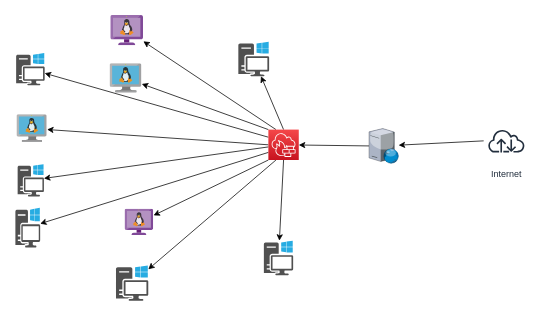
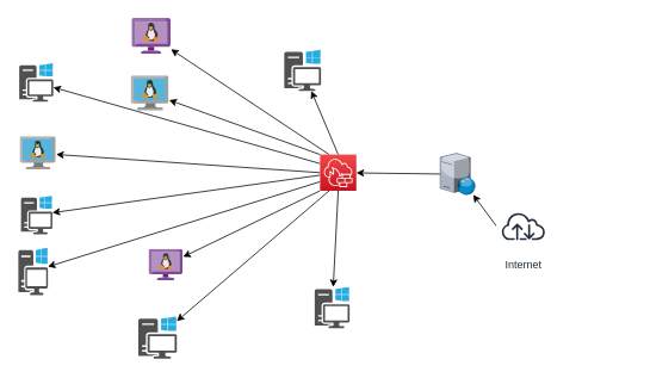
  <mxCell id="0" style=";html=1;" />
  <mxCell id="1" style=";html=1;" parent="0" />
  <mxCell id="2" style="edgeStyle=none;rounded=0;orthogonalLoop=1;jettySize=auto;html=1;exitX=0;exitY=0.5;exitDx=0;exitDy=0;exitPerimeter=0;" edge="1" parent="1" source="3" target="15"><mxGeometry relative="1" as="geometry" /></mxCell>
- <mxCell id="3" value="Internet" style="sketch=0;outlineConnect=0;fontColor=#232F3E;gradientColor=none;strokeColor=#232F3E;fillColor=#ffffff;dashed=0;verticalLabelPosition=bottom;verticalAlign=top;align=center;html=1;fontSize=12;fontStyle=0;aspect=fixed;shape=mxgraph.aws4.resourceIcon;resIcon=mxgraph.aws4.internet;points=[[0,0.5,0,0,0],[0,0.95,0,0,0],[1,0.5,0,0,0]];" vertex="1" parent="1"><mxGeometry x="644" y="157" width="60" height="60" as="geometry" /></mxCell>
+ <mxCell id="3" value="Internet" style="sketch=0;outlineConnect=0;fontColor=#232F3E;gradientColor=none;strokeColor=#232F3E;fillColor=#ffffff;dashed=0;verticalLabelPosition=bottom;verticalAlign=top;align=center;html=1;fontSize=12;fontStyle=0;aspect=fixed;shape=mxgraph.aws4.resourceIcon;resIcon=mxgraph.aws4.internet;points=[[0,0.5,0,0,0],[0,0.95,0,0,0],[1,0.5,0,0,0]];" vertex="1" parent="1"><mxGeometry x="554" y="222" width="60" height="60" as="geometry" /></mxCell>
  <mxCell id="4" value="" style="sketch=0;pointerEvents=1;shadow=0;dashed=0;html=1;strokeColor=none;fillColor=#505050;labelPosition=center;verticalLabelPosition=bottom;verticalAlign=top;outlineConnect=0;align=center;shape=mxgraph.office.devices.workstation_pc;" vertex="1" parent="1"><mxGeometry x="154" y="353" width="43" height="47" as="geometry" /></mxCell>
  <mxCell id="5" value="" style="sketch=0;aspect=fixed;html=1;points=[];align=center;image;fontSize=12;image=img/lib/mscae/VM_Linux_Non_Azure.svg;" vertex="1" parent="1"><mxGeometry x="147" y="20" width="43.48" height="40" as="geometry" /></mxCell>
  <mxCell id="6" value="" style="sketch=0;pointerEvents=1;shadow=0;dashed=0;html=1;strokeColor=none;fillColor=#505050;labelPosition=center;verticalLabelPosition=bottom;verticalAlign=top;outlineConnect=0;align=center;shape=mxgraph.office.devices.workstation_pc;" vertex="1" parent="1"><mxGeometry x="20" y="276" width="33" height="53" as="geometry" /></mxCell>
  <mxCell id="7" value="" style="sketch=0;pointerEvents=1;shadow=0;dashed=0;html=1;strokeColor=none;fillColor=#505050;labelPosition=center;verticalLabelPosition=bottom;verticalAlign=top;outlineConnect=0;align=center;shape=mxgraph.office.devices.workstation_pc;" vertex="1" parent="1"><mxGeometry x="351" y="320" width="39" height="46" as="geometry" /></mxCell>
  <mxCell id="8" value="" style="sketch=0;pointerEvents=1;shadow=0;dashed=0;html=1;strokeColor=none;fillColor=#505050;labelPosition=center;verticalLabelPosition=bottom;verticalAlign=top;outlineConnect=0;align=center;shape=mxgraph.office.devices.workstation_pc;" vertex="1" parent="1"><mxGeometry x="21" y="70" width="38" height="43" as="geometry" /></mxCell>
  <mxCell id="9" value="" style="sketch=0;pointerEvents=1;shadow=0;dashed=0;html=1;strokeColor=none;fillColor=#505050;labelPosition=center;verticalLabelPosition=bottom;verticalAlign=top;outlineConnect=0;align=center;shape=mxgraph.office.devices.workstation_pc;" vertex="1" parent="1"><mxGeometry x="23" y="218" width="35" height="43" as="geometry" /></mxCell>
  <mxCell id="10" value="" style="sketch=0;pointerEvents=1;shadow=0;dashed=0;html=1;strokeColor=none;fillColor=#505050;labelPosition=center;verticalLabelPosition=bottom;verticalAlign=top;outlineConnect=0;align=center;shape=mxgraph.office.devices.workstation_pc;" vertex="1" parent="1"><mxGeometry x="317" y="55" width="41" height="46" as="geometry" /></mxCell>
  <mxCell id="11" value="" style="sketch=0;aspect=fixed;html=1;points=[];align=center;image;fontSize=12;image=img/lib/mscae/VM_Linux.svg;" vertex="1" parent="1"><mxGeometry x="146" y="84" width="42.39" height="39" as="geometry" /></mxCell>
  <mxCell id="12" value="" style="sketch=0;aspect=fixed;html=1;points=[];align=center;image;fontSize=12;image=img/lib/mscae/VM_Linux.svg;" vertex="1" parent="1"><mxGeometry x="22" y="152" width="40.22" height="37" as="geometry" /></mxCell>
  <mxCell id="13" value="" style="sketch=0;aspect=fixed;html=1;points=[];align=center;image;fontSize=12;image=img/lib/mscae/VM_Linux_Non_Azure.svg;" vertex="1" parent="1"><mxGeometry x="166" y="278" width="38.04" height="35" as="geometry" /></mxCell>
  <mxCell id="14" style="edgeStyle=none;rounded=0;orthogonalLoop=1;jettySize=auto;html=1;exitX=0;exitY=0.5;exitDx=0;exitDy=0;exitPerimeter=0;" edge="1" parent="1" source="15" target="26"><mxGeometry relative="1" as="geometry" /></mxCell>
  <mxCell id="15" value="" style="verticalLabelPosition=bottom;sketch=0;aspect=fixed;html=1;verticalAlign=top;strokeColor=none;align=center;outlineConnect=0;shape=mxgraph.citrix.web_server;points=[[0,0.13,0,0,0],[0,0.5,0,0,0],[0,0.84,0,0,0]];" vertex="1" parent="1"><mxGeometry x="491" y="170.5" width="39.53" height="46.5" as="geometry" /></mxCell>
  <mxCell id="16" style="edgeStyle=none;rounded=0;orthogonalLoop=1;jettySize=auto;html=1;" edge="1" parent="1" source="26" target="9"><mxGeometry relative="1" as="geometry" /></mxCell>
  <mxCell id="17" style="edgeStyle=none;rounded=0;orthogonalLoop=1;jettySize=auto;html=1;exitX=0;exitY=1;exitDx=0;exitDy=0;exitPerimeter=0;" edge="1" parent="1" source="26" target="13"><mxGeometry relative="1" as="geometry" /></mxCell>
  <mxCell id="18" style="edgeStyle=none;rounded=0;orthogonalLoop=1;jettySize=auto;html=1;exitX=0;exitY=0;exitDx=0;exitDy=0;exitPerimeter=0;" edge="1" parent="1" source="26" target="11"><mxGeometry relative="1" as="geometry" /></mxCell>
  <mxCell id="19" style="edgeStyle=none;rounded=0;orthogonalLoop=1;jettySize=auto;html=1;exitX=0.25;exitY=0;exitDx=0;exitDy=0;exitPerimeter=0;" edge="1" parent="1" source="26" target="5"><mxGeometry relative="1" as="geometry" /></mxCell>
  <mxCell id="20" style="edgeStyle=none;rounded=0;orthogonalLoop=1;jettySize=auto;html=1;exitX=0.25;exitY=1;exitDx=0;exitDy=0;exitPerimeter=0;" edge="1" parent="1" source="26" target="4"><mxGeometry relative="1" as="geometry" /></mxCell>
  <mxCell id="21" style="edgeStyle=none;rounded=0;orthogonalLoop=1;jettySize=auto;html=1;exitX=0;exitY=0.75;exitDx=0;exitDy=0;exitPerimeter=0;" edge="1" parent="1" source="26" target="6"><mxGeometry relative="1" as="geometry" /></mxCell>
  <mxCell id="22" style="edgeStyle=none;rounded=0;orthogonalLoop=1;jettySize=auto;html=1;exitX=0;exitY=0.25;exitDx=0;exitDy=0;exitPerimeter=0;" edge="1" parent="1" source="26" target="8"><mxGeometry relative="1" as="geometry" /></mxCell>
  <mxCell id="23" style="edgeStyle=none;rounded=0;orthogonalLoop=1;jettySize=auto;html=1;exitX=0;exitY=0.5;exitDx=0;exitDy=0;exitPerimeter=0;" edge="1" parent="1" source="26" target="12"><mxGeometry relative="1" as="geometry" /></mxCell>
  <mxCell id="24" style="edgeStyle=none;rounded=0;orthogonalLoop=1;jettySize=auto;html=1;exitX=0.5;exitY=0;exitDx=0;exitDy=0;exitPerimeter=0;" edge="1" parent="1" source="26" target="10"><mxGeometry relative="1" as="geometry" /></mxCell>
  <mxCell id="25" style="edgeStyle=none;rounded=0;orthogonalLoop=1;jettySize=auto;html=1;exitX=0.5;exitY=1;exitDx=0;exitDy=0;exitPerimeter=0;" edge="1" parent="1" source="26" target="7"><mxGeometry relative="1" as="geometry" /></mxCell>
  <mxCell id="26" value="" style="sketch=0;points=[[0,0,0],[0.25,0,0],[0.5,0,0],[0.75,0,0],[1,0,0],[0,1,0],[0.25,1,0],[0.5,1,0],[0.75,1,0],[1,1,0],[0,0.25,0],[0,0.5,0],[0,0.75,0],[1,0.25,0],[1,0.5,0],[1,0.75,0]];outlineConnect=0;fontColor=#232F3E;gradientColor=#F54749;gradientDirection=north;fillColor=#C7131F;strokeColor=#ffffff;dashed=0;verticalLabelPosition=bottom;verticalAlign=top;align=center;html=1;fontSize=12;fontStyle=0;aspect=fixed;shape=mxgraph.aws4.resourceIcon;resIcon=mxgraph.aws4.network_firewall;" vertex="1" parent="1"><mxGeometry x="357" y="172" width="40.5" height="40.5" as="geometry" /></mxCell>
